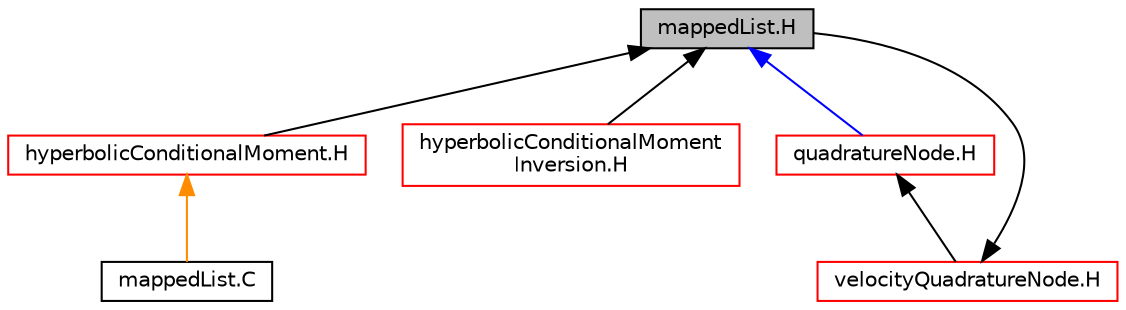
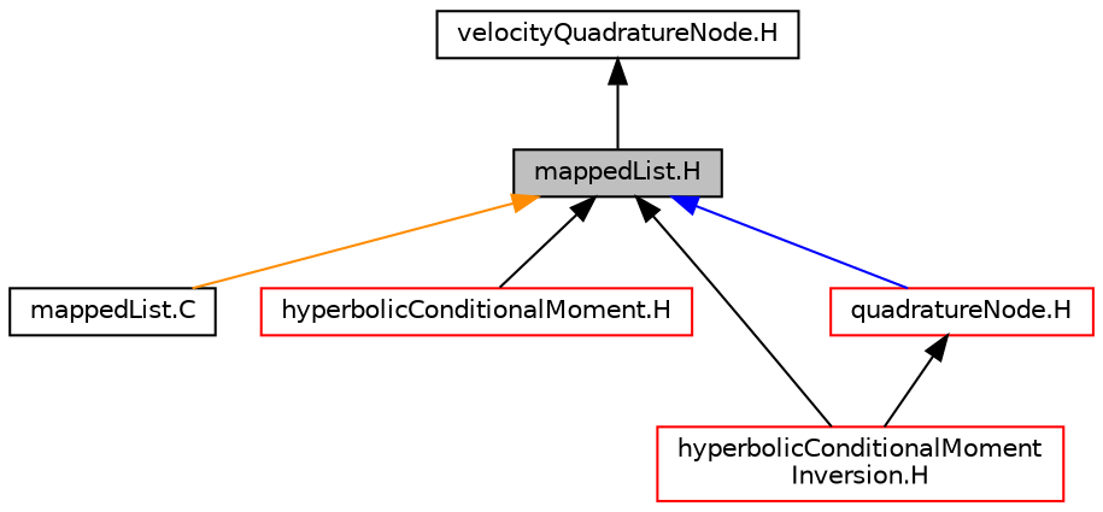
  digraph {
    node [color=red fontname=Helvetica fontsize=10 shape=record]
    edge [color=black dir=back fontname=Helvetica fontsize=10 labelfontname=Helvetica labelfontsize=10 style=solid]
    n1 [color=black fillcolor=grey75 fontcolor=black height=0.2 label="mappedList.H" style=filled width=0.4]
    n2 [color=black height=0.2 label="mappedList.C" width=0.4]
    n3 [height=0.2 label="hyperbolicConditionalMoment.H" width=0.4]
    n4 [height=0.2 label="hyperbolicConditionalMoment\lInversion.H" width=0.4]
    n5 [height=0.2 label="quadratureNode.H" width=0.4]
-   n6 [height=0.2 label="velocityQuadratureNode.H" width=0.4]
-   n3 -> n2 [color=darkorange]
+   n6 [color=black height=0.2 label="velocityQuadratureNode.H" width=0.4]
+   n1 -> n2 [color=darkorange]
    n1 -> n3
    n1 -> n4
    n1 -> n5 [color=blue]
-   n5 -> n6
+   n5 -> n4
    n6 -> n1
  }
